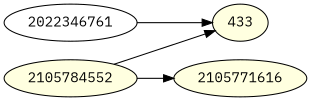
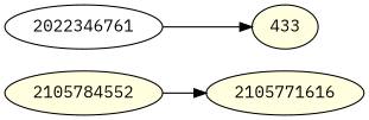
  strict digraph {
    fontname="IBM Plex Mono"
    rankdir=LR
    node [fillcolor=lightyellow fontname="IBM Plex Mono" style=filled]
    edge [fontname="IBM Plex Mono"]
    2022346761 [fillcolor=white]
    433
    2105784552
    2105771616
    2022346761 -> 433
-   2105784552 -> 433
    2105784552 -> 2105771616
  }
